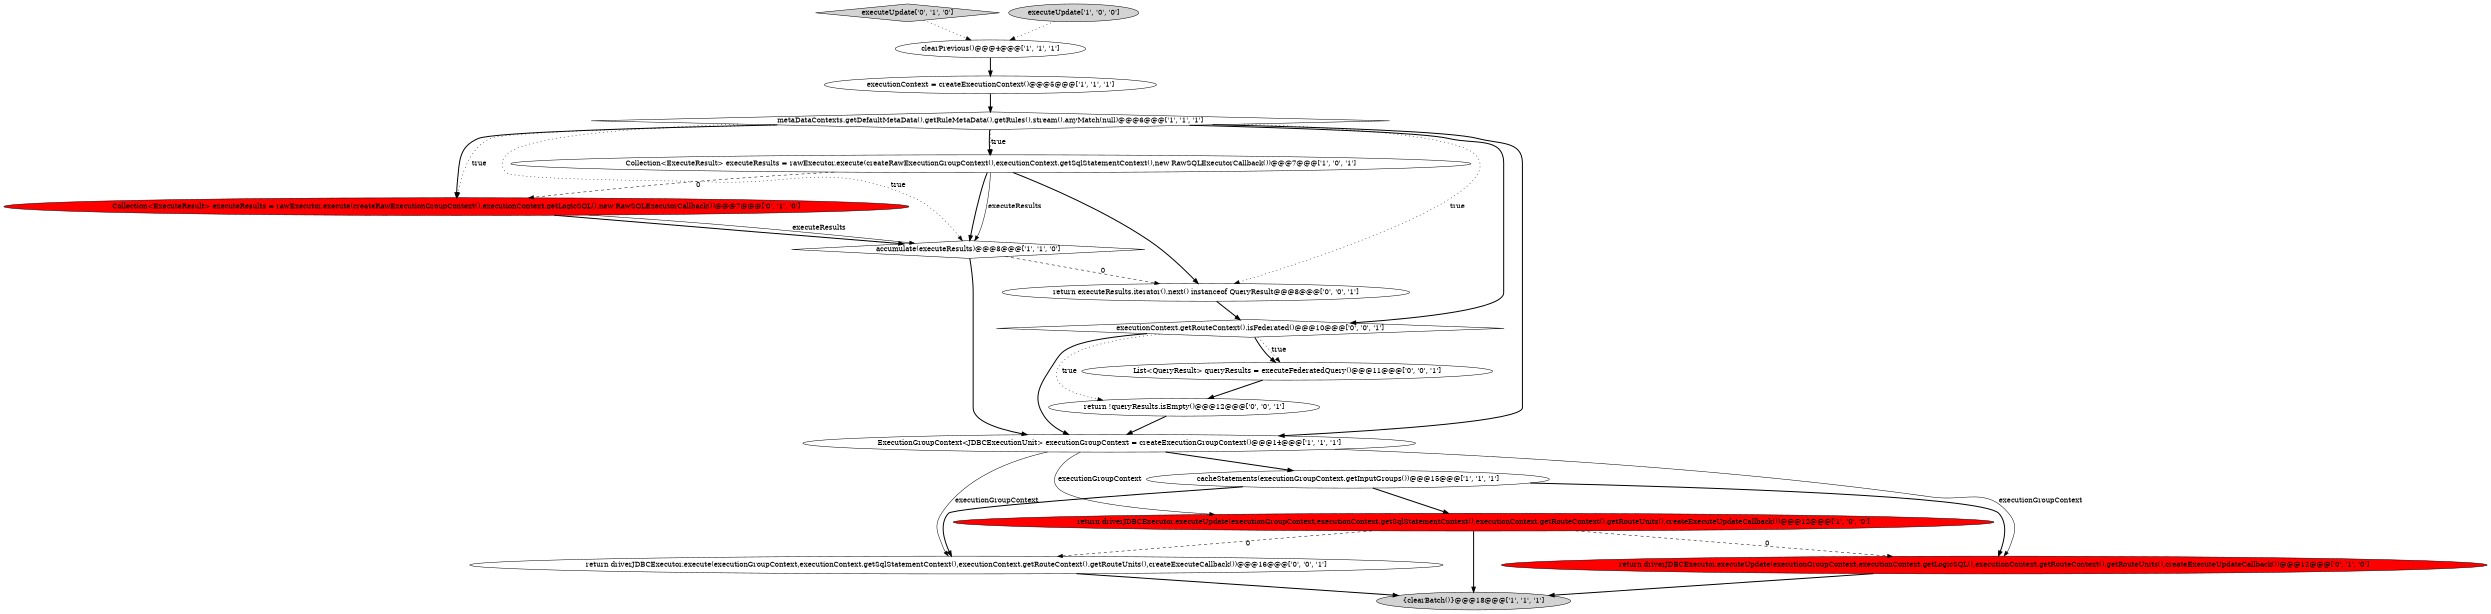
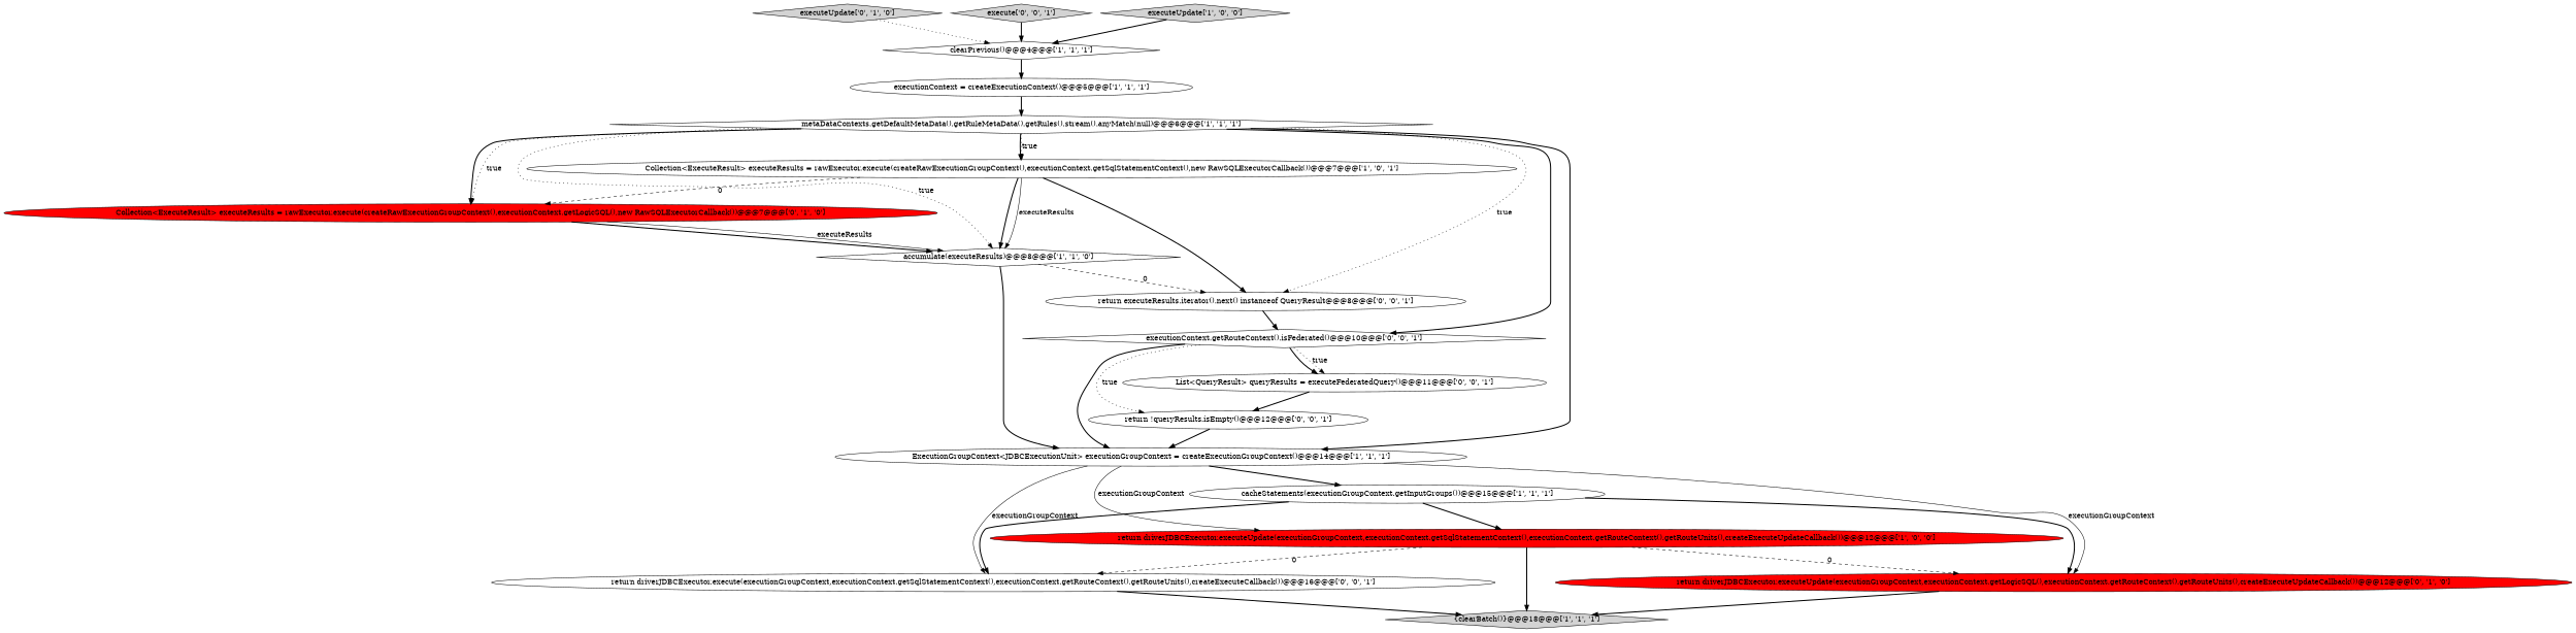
  digraph {
    node [fillcolor=white shape=ellipse style=filled]
    edge [style=bold]
    n1 [label="accumulate(executeResults)@@@8@@@['1', '1', '0']" shape=diamond]
    n2 [label="ExecutionGroupContext<JDBCExecutionUnit> executionGroupContext = createExecutionGroupContext()@@@14@@@['1', '1', '1']"]
    n3 [label="return executeResults.iterator().next() instanceof QueryResult@@@8@@@['0', '0', '1']"]
    n4 [fillcolor=red label="return driverJDBCExecutor.executeUpdate(executionGroupContext,executionContext.getLogicSQL(),executionContext.getRouteContext().getRouteUnits(),createExecuteUpdateCallback())@@@12@@@['0', '1', '0']"]
    n5 [label="cacheStatements(executionGroupContext.getInputGroups())@@@15@@@['1', '1', '1']"]
    n6 [label="return driverJDBCExecutor.execute(executionGroupContext,executionContext.getSqlStatementContext(),executionContext.getRouteContext().getRouteUnits(),createExecuteCallback())@@@16@@@['0', '0', '1']"]
    n7 [fillcolor=red label="return driverJDBCExecutor.executeUpdate(executionGroupContext,executionContext.getSqlStatementContext(),executionContext.getRouteContext().getRouteUnits(),createExecuteUpdateCallback())@@@12@@@['1', '0', '0']"]
    n8 [label="executionContext.getRouteContext().isFederated()@@@10@@@['0', '0', '1']" shape=diamond]
-   n9 [fillcolor=lightgray label="{clearBatch()}@@@18@@@['1', '1', '1']"]
+   n9 [fillcolor=lightgray label="{clearBatch()}@@@18@@@['1', '1', '1']" shape=diamond]
    n10 [label="executionContext = createExecutionContext()@@@5@@@['1', '1', '1']"]
    n11 [label="metaDataContexts.getDefaultMetaData().getRuleMetaData().getRules().stream().anyMatch(null)@@@6@@@['1', '1', '1']" shape=diamond]
    n12 [label="Collection<ExecuteResult> executeResults = rawExecutor.execute(createRawExecutionGroupContext(),executionContext.getSqlStatementContext(),new RawSQLExecutorCallback())@@@7@@@['1', '0', '1']"]
    n13 [fillcolor=red label="Collection<ExecuteResult> executeResults = rawExecutor.execute(createRawExecutionGroupContext(),executionContext.getLogicSQL(),new RawSQLExecutorCallback())@@@7@@@['0', '1', '0']"]
    n14 [label="List<QueryResult> queryResults = executeFederatedQuery()@@@11@@@['0', '0', '1']"]
    n15 [label="return !queryResults.isEmpty()@@@12@@@['0', '0', '1']"]
-   n16 [label="clearPrevious()@@@4@@@['1', '1', '1']"]
+   n16 [label="clearPrevious()@@@4@@@['1', '1', '1']" shape=diamond]
    n17 [fillcolor=lightgray label="executeUpdate['0', '1', '0']" shape=diamond]
-   n19 [fillcolor=lightgray label="executeUpdate['1', '0', '0']"]
+   n18 [fillcolor=lightgray label="execute['0', '0', '1']" shape=diamond]
+   n19 [fillcolor=lightgray label="executeUpdate['1', '0', '0']" shape=diamond]
    n1 -> n2
    n1 -> n3 [label=0 style=dashed]
    n2 -> n4 [label=executionGroupContext style=solid]
    n2 -> n5
    n2 -> n6 [label=executionGroupContext style=solid]
    n2 -> n7 [label=executionGroupContext style=solid]
    n3 -> n8
    n4 -> n9
    n5 -> n4
    n5 -> n6
    n5 -> n7
    n6 -> n9
    n7 -> n4 [label=0 style=dashed]
    n7 -> n6 [label=0 style=dashed]
    n7 -> n9
    n8 -> n2
    n8 -> n14 [label=true style=dotted]
    n8 -> n14
    n8 -> n15 [label=true style=dotted]
    n10 -> n11
    n11 -> n1 [label=true style=dotted]
    n11 -> n2
    n11 -> n3 [label=true style=dotted]
    n11 -> n8
    n11 -> n12
    n11 -> n12 [label=true style=dotted]
    n11 -> n13 [label=true style=dotted]
    n11 -> n13
    n12 -> n1
    n12 -> n1 [label=executeResults style=solid]
    n12 -> n3
    n12 -> n13 [label=0 style=dashed]
    n13 -> n1
    n13 -> n1 [label=executeResults style=solid]
    n14 -> n15
    n15 -> n2
    n16 -> n10
    n17 -> n16 [style=dotted]
-   n19 -> n16 [style=dotted]
+   n18 -> n16
+   n19 -> n16
  }
